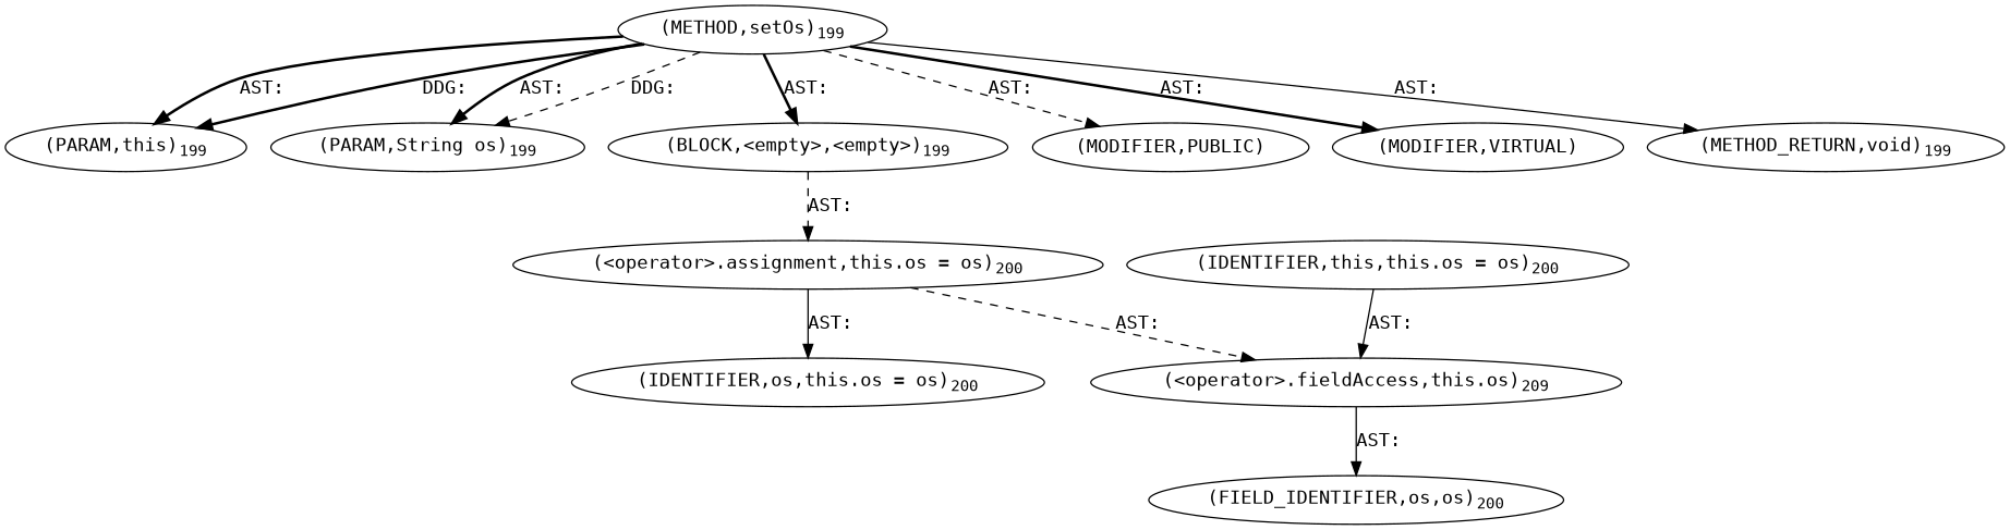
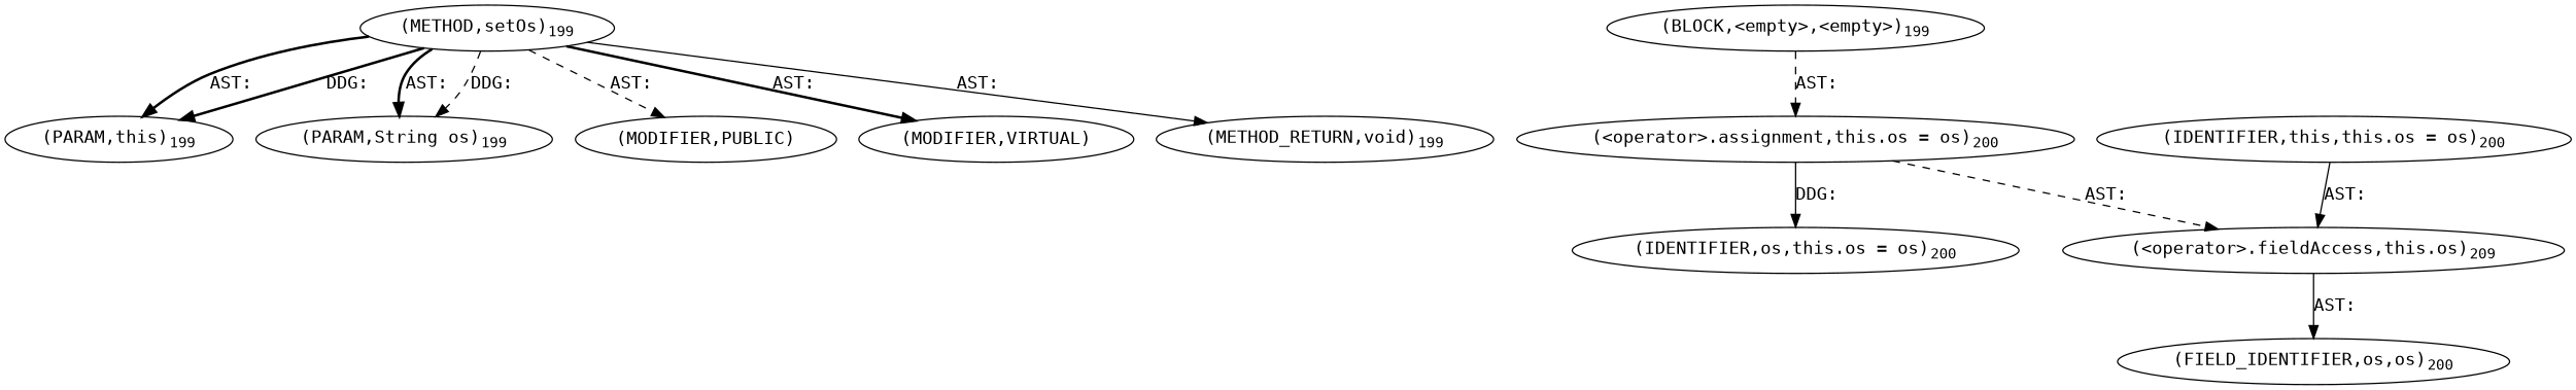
  digraph {
    fontname="DejaVu Sans Mono"
    node [fontname="DejaVu Sans Mono"]
    edge [fontname="DejaVu Sans Mono" style=bold]
    n1 [label=<(METHOD,setOs)<SUB>199</SUB>>]
    n2 [label=<(PARAM,this)<SUB>199</SUB>>]
    n3 [label=<(PARAM,String os)<SUB>199</SUB>>]
    n4 [label=<(BLOCK,&lt;empty&gt;,&lt;empty&gt;)<SUB>199</SUB>>]
    n5 [label=<(MODIFIER,PUBLIC)>]
    n6 [label=<(MODIFIER,VIRTUAL)>]
    n7 [label=<(METHOD_RETURN,void)<SUB>199</SUB>>]
    n8 [label=<(&lt;operator&gt;.assignment,this.os = os)<SUB>200</SUB>>]
    n9 [label=<(&lt;operator&gt;.fieldAccess,this.os)<SUB>209</SUB>>]
    n10 [label=<(IDENTIFIER,os,this.os = os)<SUB>200</SUB>>]
    n11 [label=<(FIELD_IDENTIFIER,os,os)<SUB>200</SUB>>]
    n12 [label=<(IDENTIFIER,this,this.os = os)<SUB>200</SUB>>]
    n1 -> n2 [label="AST: "]
    n1 -> n2 [label="DDG: "]
    n1 -> n3 [label="AST: "]
    n1 -> n3 [label="DDG: " style=dashed]
-   n1 -> n4 [label="AST: "]
    n1 -> n5 [label="AST: " style=dashed]
    n1 -> n6 [label="AST: "]
    n1 -> n7 [label="AST: " style=solid]
    n4 -> n8 [label="AST: " style=dashed]
    n8 -> n9 [label="AST: " style=dashed]
-   n8 -> n10 [label="AST: " style=solid]
+   n8 -> n10 [label="DDG: " style=solid]
    n9 -> n11 [label="AST: " style=solid]
    n12 -> n9 [label="AST: " style=solid]
  }
